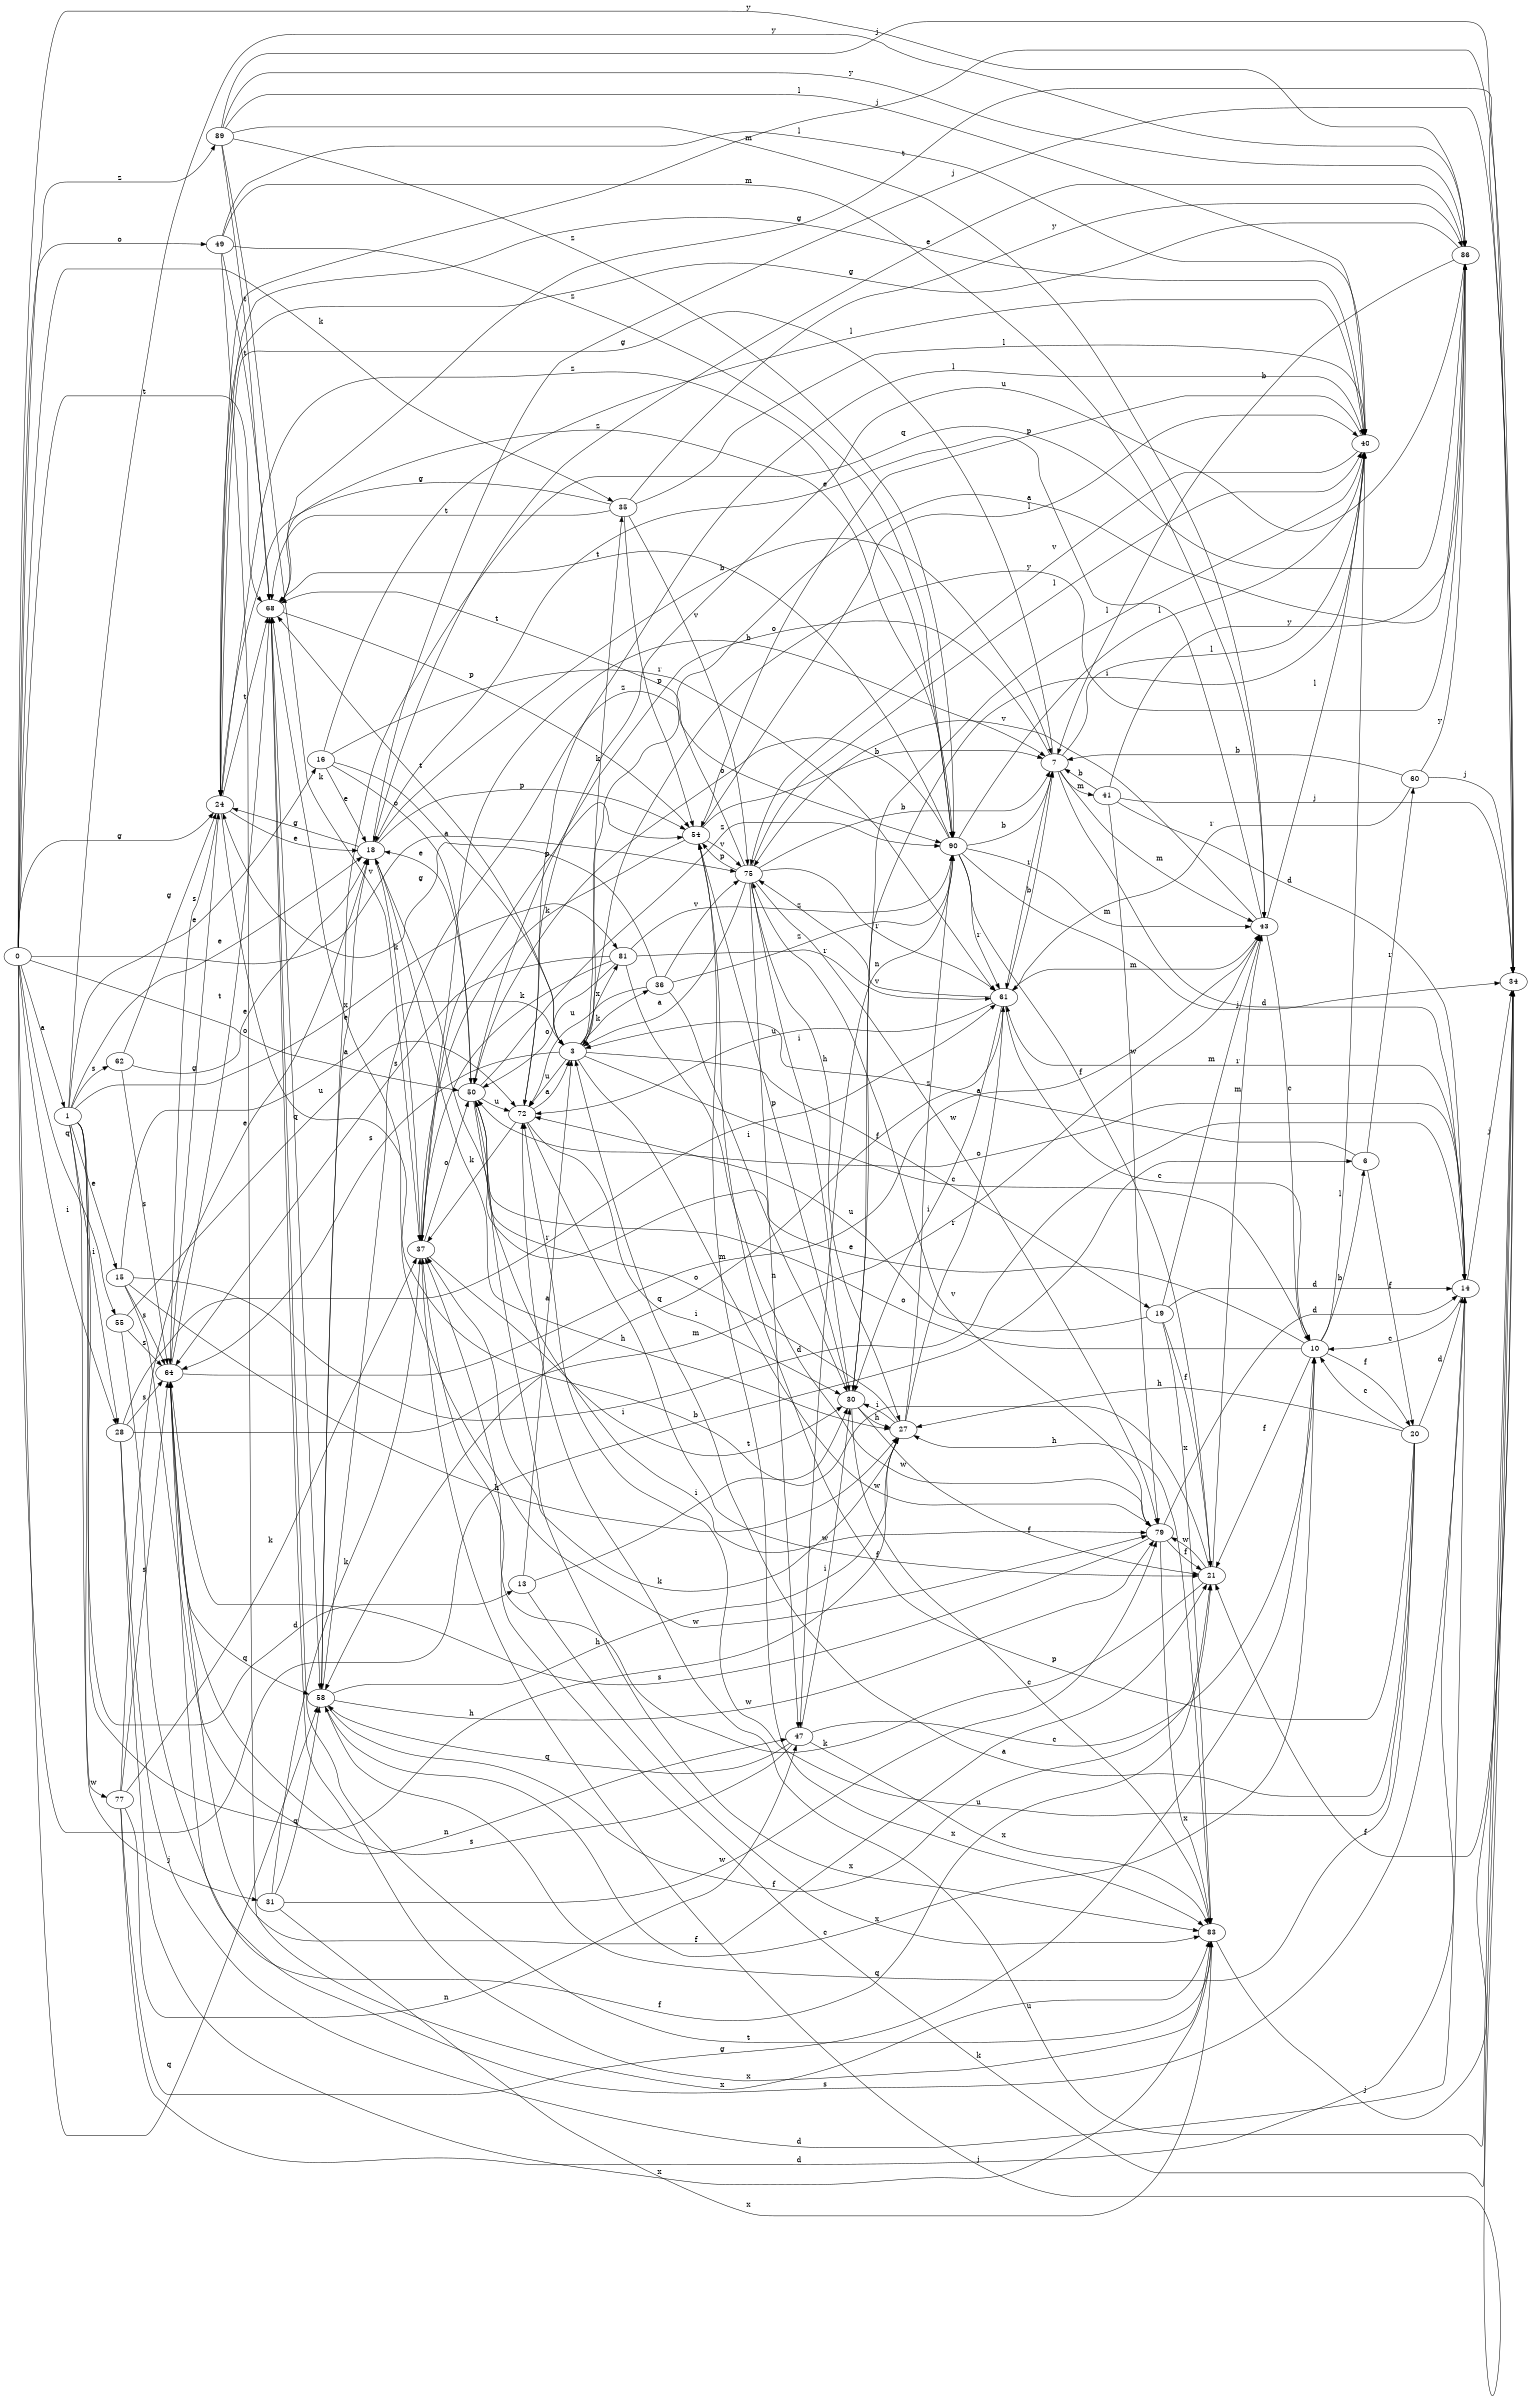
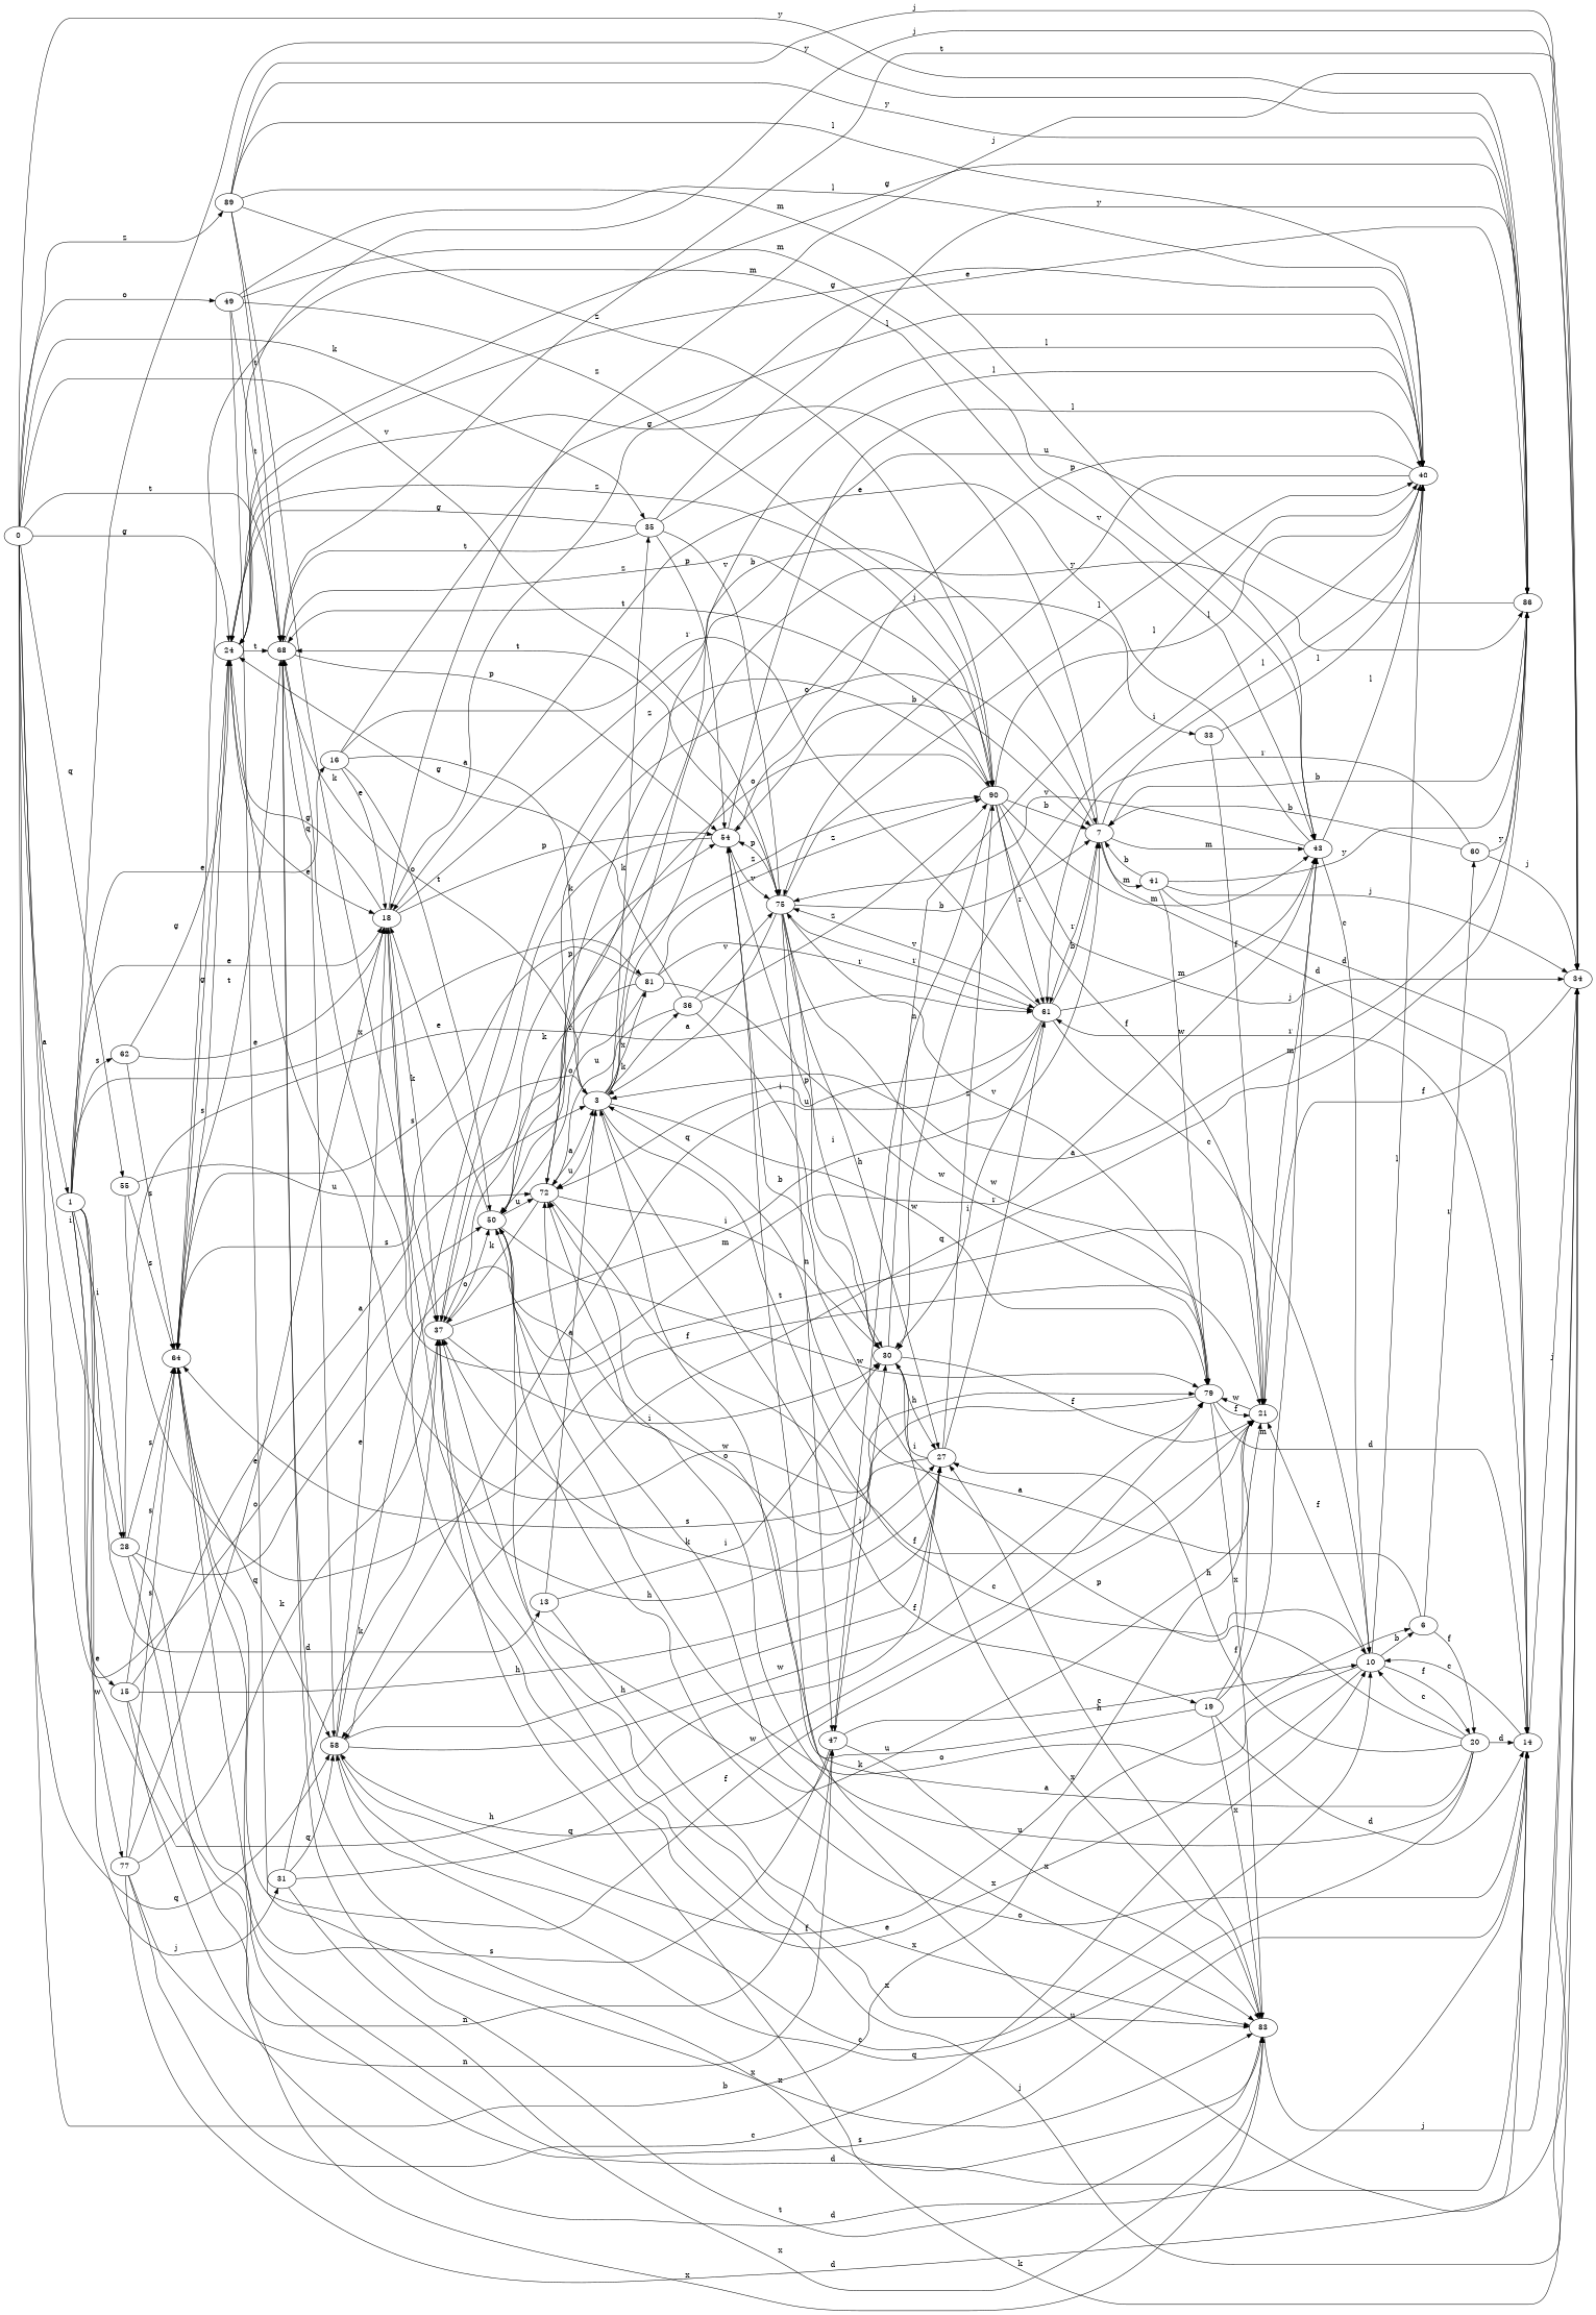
  strict digraph {
    rankdir=LR
    0
    1
    6
    24
    28
    35
    49
    50
    55
    58
    68
    75
    86
    89
    13
    15
    16
    18
    27
    31
    62
    77
    81
    3
    20
    60
    64
    79
    34
    90
    14
    43
    61
    83
    40
    54
    72
    21
    10
    7
    30
    47
    37
    19
+   33
    36
    41
    0 -> 1 [label=a]
    0 -> 6 [label=b]
    0 -> 24 [label=g]
    0 -> 28 [label=i]
    0 -> 35 [label=k]
    0 -> 49 [label=o]
    0 -> 50 [label=o]
    0 -> 55 [label=q]
    0 -> 58 [label=q]
    0 -> 68 [label=t]
    0 -> 75 [label=v]
    0 -> 86 [label=y]
    0 -> 89 [label=z]
    1 -> 28 [label=i]
    1 -> 86 [label=y]
    1 -> 13 [label=d]
    1 -> 15 [label=e]
    1 -> 16 [label=e]
    1 -> 18 [label=e]
    1 -> 27 [label=h]
    1 -> 31 [label=j]
    1 -> 62 [label=s]
    1 -> 77 [label=w]
    1 -> 81 [label=x]
    6 -> 3 [label=a]
    6 -> 20 [label=f]
    6 -> 60 [label=r]
    24 -> 68 [label=t]
    24 -> 18 [label=e]
    24 -> 64 [label=s]
    24 -> 79 [label=w]
    24 -> 34 [label=j]
    24 -> 90 [label=z]
    28 -> 64 [label=s]
    28 -> 14 [label=d]
    28 -> 43 [label=m]
    28 -> 61 [label=r]
    28 -> 83 [label=x]
    35 -> 24 [label=g]
    35 -> 68 [label=t]
    35 -> 75 [label=v]
    35 -> 86 [label=y]
    35 -> 40 [label=l]
    35 -> 54 [label=p]
    49 -> 68 [label=t]
    49 -> 90 [label=z]
    49 -> 43 [label=m]
    49 -> 83 [label=x]
    49 -> 40 [label=l]
    50 -> 18 [label=e]
    50 -> 79 [label=w]
    50 -> 90 [label=z]
    50 -> 83 [label=x]
    50 -> 72 [label=u]
    55 -> 64 [label=s]
    55 -> 72 [label=u]
    55 -> 21 [label=f]
    58 -> 18 [label=e]
    58 -> 27 [label=h]
    58 -> 79 [label=w]
    58 -> 90 [label=z]
    58 -> 21 [label=f]
    58 -> 10 [label=c]
    68 -> 58 [label=q]
    68 -> 90 [label=z]
    68 -> 83 [label=x]
    68 -> 54 [label=p]
    75 -> 68 [label=t]
    75 -> 27 [label=h]
    75 -> 3 [label=a]
    75 -> 79 [label=w]
    75 -> 61 [label=r]
    75 -> 40 [label=l]
    75 -> 54 [label=p]
    75 -> 7 [label=b]
    75 -> 30 [label=i]
    75 -> 47 [label=n]
    86 -> 24 [label=g]
    86 -> 58 [label=q]
    86 -> 18 [label=e]
    86 -> 3 [label=a]
    86 -> 72 [label=u]
    86 -> 7 [label=b]
    89 -> 68 [label=t]
    89 -> 86 [label=y]
    89 -> 34 [label=j]
    89 -> 90 [label=z]
    89 -> 43 [label=m]
    89 -> 40 [label=l]
    89 -> 37 [label=k]
    13 -> 3 [label=a]
    13 -> 83 [label=x]
    13 -> 30 [label=i]
    15 -> 27 [label=h]
    15 -> 3 [label=a]
    15 -> 64 [label=s]
    15 -> 14 [label=d]
    15 -> 47 [label=n]
    16 -> 50 [label=o]
    16 -> 18 [label=e]
    16 -> 3 [label=a]
    16 -> 61 [label=r]
    16 -> 40 [label=l]
    18 -> 24 [label=g]
    18 -> 27 [label=h]
    18 -> 34 [label=j]
    18 -> 54 [label=p]
    18 -> 7 [label=b]
    18 -> 37 [label=k]
    27 -> 50 [label=o]
    27 -> 90 [label=z]
    27 -> 61 [label=r]
    27 -> 30 [label=i]
    27 -> 37 [label=k]
    31 -> 58 [label=q]
    31 -> 79 [label=w]
    31 -> 83 [label=x]
    31 -> 37 [label=k]
    62 -> 24 [label=g]
    62 -> 18 [label=e]
    62 -> 64 [label=s]
    77 -> 18 [label=e]
    77 -> 64 [label=s]
    77 -> 14 [label=d]
-   77 -> 10 [label=g]
+   77 -> 10 [label=c]
    77 -> 47 [label=n]
    77 -> 37 [label=k]
    81 -> 50 [label=o]
    81 -> 64 [label=s]
    81 -> 79 [label=w]
    81 -> 90 [label=z]
    81 -> 61 [label=r]
    81 -> 37 [label=k]
    3 -> 35 [label=k]
    3 -> 68 [label=t]
    3 -> 86 [label=y]
    3 -> 81 [label=x]
    3 -> 64 [label=s]
    3 -> 79 [label=w]
    3 -> 72 [label=u]
    3 -> 10 [label=c]
    3 -> 19 [label=f]
+   3 -> 33 [label=j]
    3 -> 36 [label=k]
    20 -> 58 [label=q]
    20 -> 27 [label=h]
    20 -> 3 [label=a]
    20 -> 14 [label=d]
    20 -> 54 [label=p]
    20 -> 72 [label=u]
    20 -> 10 [label=c]
    60 -> 86 [label=y]
    60 -> 34 [label=j]
    60 -> 61 [label=r]
    60 -> 7 [label=b]
    64 -> 24 [label=g]
    64 -> 58 [label=q]
    64 -> 68 [label=t]
    64 -> 43 [label=m]
    64 -> 21 [label=f]
    79 -> 75 [label=v]
    79 -> 64 [label=s]
    79 -> 14 [label=d]
    79 -> 83 [label=x]
    79 -> 21 [label=f]
    34 -> 68 [label=t]
    34 -> 72 [label=u]
    34 -> 21 [label=f]
    34 -> 37 [label=k]
    90 -> 50 [label=o]
    90 -> 68 [label=t]
    90 -> 34 [label=j]
    90 -> 43 [label=m]
    90 -> 61 [label=r]
    90 -> 40 [label=l]
    90 -> 21 [label=f]
    90 -> 7 [label=b]
    90 -> 47 [label=n]
    14 -> 50 [label=o]
    14 -> 64 [label=s]
    14 -> 34 [label=j]
    14 -> 61 [label=r]
    14 -> 10 [label=c]
    43 -> 75 [label=v]
    43 -> 18 [label=e]
    43 -> 40 [label=l]
    43 -> 10 [label=c]
    61 -> 58 [label=q]
    61 -> 75 [label=v]
    61 -> 43 [label=m]
    61 -> 72 [label=u]
    61 -> 10 [label=c]
    61 -> 7 [label=b]
    61 -> 30 [label=i]
    83 -> 68 [label=t]
    83 -> 27 [label=h]
    83 -> 34 [label=j]
    40 -> 24 [label=g]
    40 -> 75 [label=v]
    40 -> 54 [label=p]
    40 -> 30 [label=i]
    54 -> 75 [label=v]
    54 -> 83 [label=x]
    54 -> 40 [label=l]
    54 -> 7 [label=b]
    54 -> 37 [label=k]
    72 -> 3 [label=a]
    72 -> 40 [label=l]
    72 -> 21 [label=f]
    72 -> 30 [label=i]
    72 -> 37 [label=k]
    21 -> 68 [label=t]
    21 -> 79 [label=w]
    21 -> 43 [label=m]
    21 -> 37 [label=k]
    10 -> 6 [label=b]
    10 -> 50 [label=o]
    10 -> 18 [label=e]
    10 -> 20 [label=f]
    10 -> 40 [label=l]
    10 -> 21 [label=f]
    7 -> 24 [label=g]
    7 -> 50 [label=o]
    7 -> 14 [label=d]
    7 -> 43 [label=m]
    7 -> 61 [label=r]
    7 -> 40 [label=l]
    7 -> 41 [label=m]
    30 -> 27 [label=h]
-   30 -> 83 [label=c]
+   30 -> 83 [label=x]
    30 -> 40 [label=l]
    30 -> 54 [label=p]
    30 -> 21 [label=f]
    47 -> 58 [label=q]
    47 -> 64 [label=s]
    47 -> 83 [label=x]
    47 -> 10 [label=c]
    47 -> 30 [label=i]
    37 -> 50 [label=o]
    37 -> 34 [label=j]
    37 -> 54 [label=p]
    37 -> 7 [label=b]
    37 -> 30 [label=i]
    19 -> 14 [label=d]
    19 -> 43 [label=m]
    19 -> 83 [label=x]
    19 -> 72 [label=u]
    19 -> 21 [label=f]
+   33 -> 40 [label=l]
+   33 -> 21 [label=f]
    36 -> 24 [label=g]
    36 -> 75 [label=v]
    36 -> 90 [label=z]
    36 -> 72 [label=u]
    36 -> 30 [label=i]
    41 -> 86 [label=y]
    41 -> 79 [label=w]
    41 -> 34 [label=j]
    41 -> 14 [label=d]
    41 -> 7 [label=b]
  }
